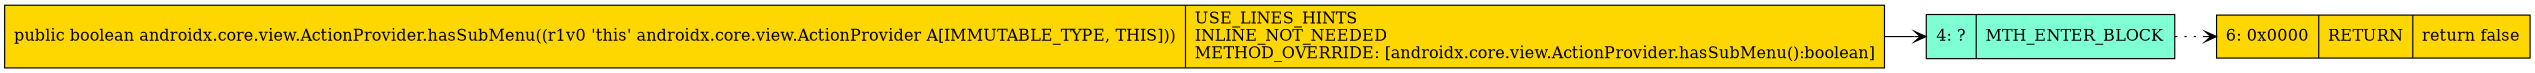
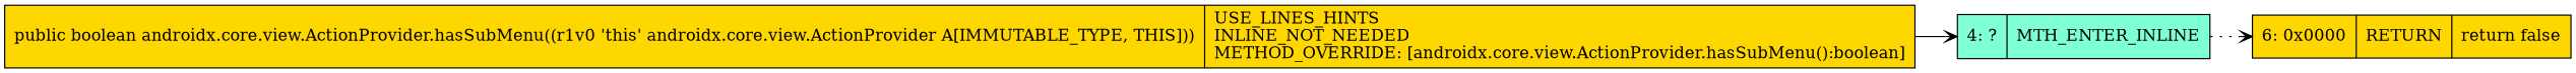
  digraph {
    rankdir=LR
    node [fillcolor=gold shape=record style=filled]
    edge [arrowhead=vee]
-   n1 [fillcolor=aquamarine label="{4\:\ ?|MTH_ENTER_BLOCK\l}"]
+   n1 [fillcolor=aquamarine label="{4\:\ ?|MTH_ENTER_INLINE\l}"]
    n2 [label="{6\:\ 0x0000|RETURN\l|return false\l}"]
    n3 [label="{public boolean androidx.core.view.ActionProvider.hasSubMenu((r1v0 'this' androidx.core.view.ActionProvider A[IMMUTABLE_TYPE, THIS]))  | USE_LINES_HINTS\lINLINE_NOT_NEEDED\lMETHOD_OVERRIDE: [androidx.core.view.ActionProvider.hasSubMenu():boolean]\l}"]
    n1 -> n2 [style=dotted]
    n3 -> n1 [style=solid]
  }
